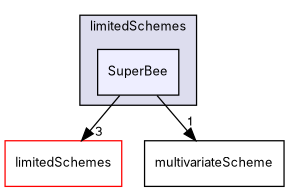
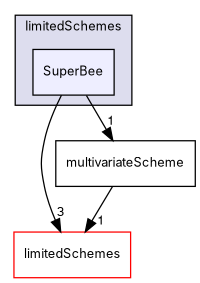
  digraph {
    compound=true
    fontname=Inter
    node [fontname=Inter fontsize=10 shape=box]
    edge [fontname=Inter headlabel=1 labeldistance=1.5 labelfontname=FreeSans labelfontsize=10]
    n1 [fillcolor="#eeeeff" label=SuperBee pencolor=black style=filled]
    n2 [color=red label=limitedSchemes]
    n3 [label=multivariateScheme]
    subgraph cluster_1 {
      bgcolor="#ddddee"
      fontsize=10
      label=limitedSchemes
      pencolor=black
      n1
    }
    n1 -> n2 [headlabel=3]
    n1 -> n3
+   n3 -> n2
  }
